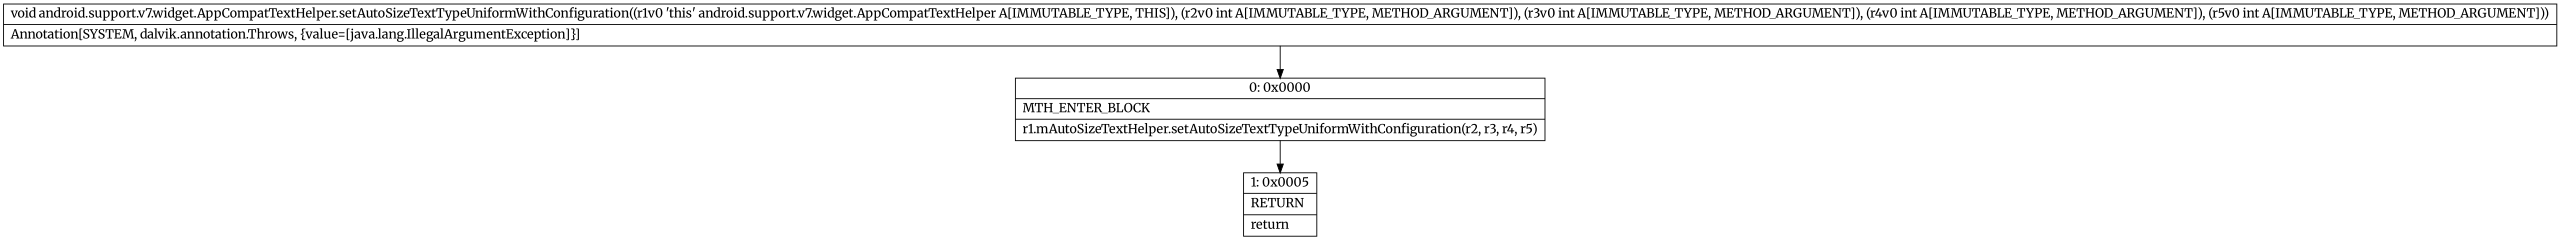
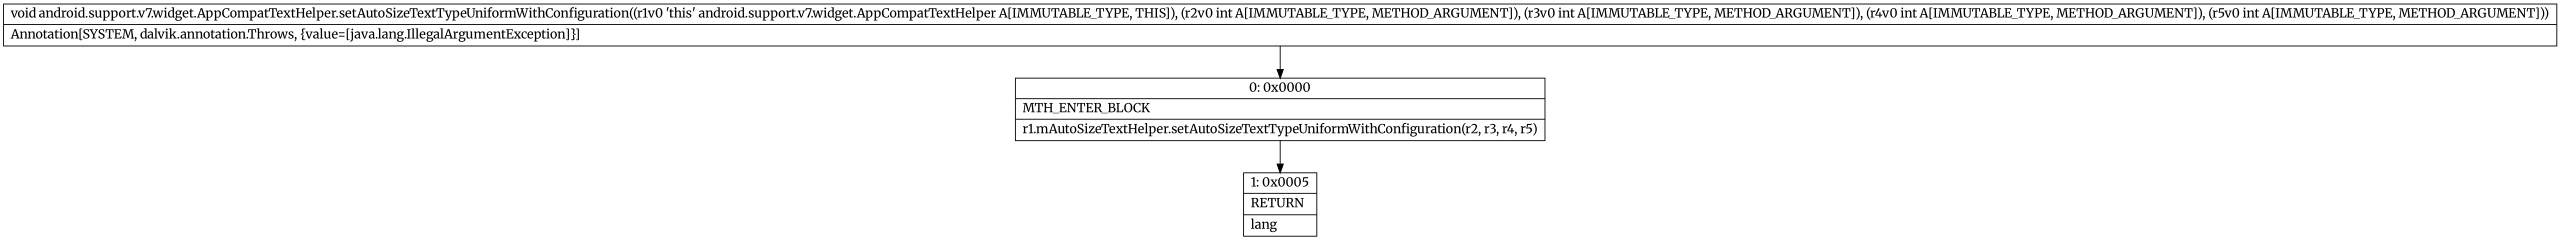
  digraph {
    fontname=Merriweather
    node [shape=record fontname=Merriweather]
    edge [fontname=Merriweather]
    n1 [label="{0\:\ 0x0000|MTH_ENTER_BLOCK\l|r1.mAutoSizeTextHelper.setAutoSizeTextTypeUniformWithConfiguration(r2, r3, r4, r5)\l}"]
-   n2 [label="{1\:\ 0x0005|RETURN\l|return\l}"]
+   n2 [label="{1\:\ 0x0005|RETURN\l|lang\l}"]
    n3 [label="{void android.support.v7.widget.AppCompatTextHelper.setAutoSizeTextTypeUniformWithConfiguration((r1v0 'this' android.support.v7.widget.AppCompatTextHelper A[IMMUTABLE_TYPE, THIS]), (r2v0 int A[IMMUTABLE_TYPE, METHOD_ARGUMENT]), (r3v0 int A[IMMUTABLE_TYPE, METHOD_ARGUMENT]), (r4v0 int A[IMMUTABLE_TYPE, METHOD_ARGUMENT]), (r5v0 int A[IMMUTABLE_TYPE, METHOD_ARGUMENT]))  | Annotation[SYSTEM, dalvik.annotation.Throws, \{value=[java.lang.IllegalArgumentException]\}]\l}"]
    n1 -> n2
    n3 -> n1
  }
